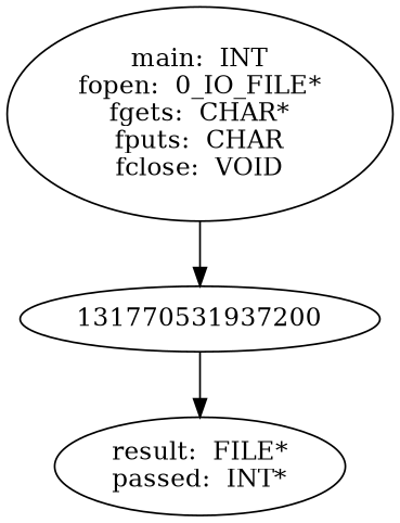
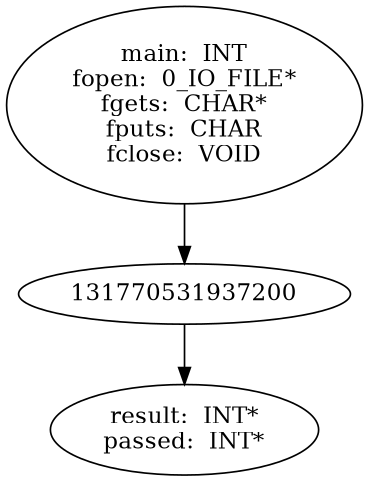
  digraph {
    n1 [label="main:  INT\nfopen:  0_IO_FILE*\nfgets:  CHAR*\nfputs:  CHAR\nfclose:  VOID"]
    131770531937200
-   n3 [label="result:  FILE*\npassed:  INT*"]
+   n3 [label="result:  INT*\npassed:  INT*"]
    n1 -> 131770531937200
    131770531937200 -> n3
  }
